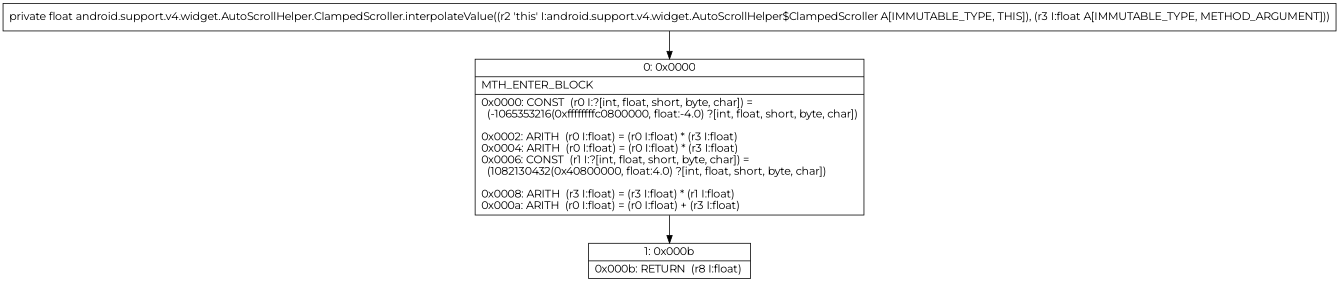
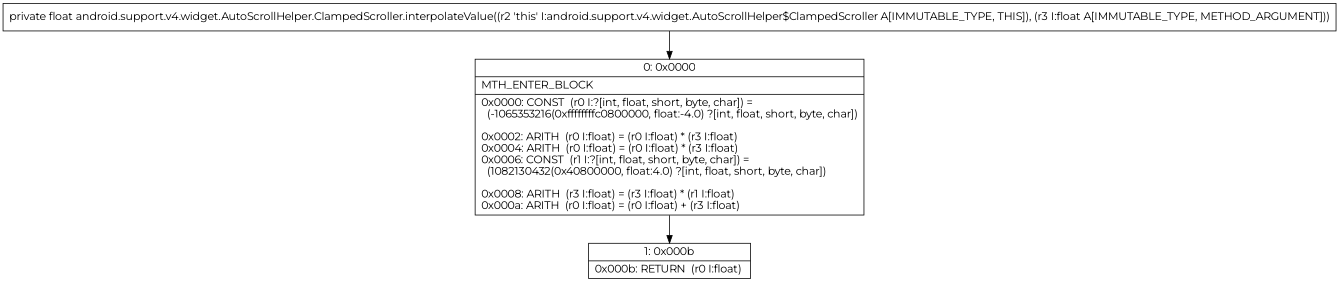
  digraph {
    fontname=Montserrat
    node [shape=record fontname=Montserrat]
    edge [fontname=Montserrat]
    n1 [label="{0\:\ 0x0000|MTH_ENTER_BLOCK\l|0x0000: CONST  (r0 I:?[int, float, short, byte, char]) = \l  (\-1065353216(0xffffffffc0800000, float:\-4.0) ?[int, float, short, byte, char])\l \l0x0002: ARITH  (r0 I:float) = (r0 I:float) * (r3 I:float) \l0x0004: ARITH  (r0 I:float) = (r0 I:float) * (r3 I:float) \l0x0006: CONST  (r1 I:?[int, float, short, byte, char]) = \l  (1082130432(0x40800000, float:4.0) ?[int, float, short, byte, char])\l \l0x0008: ARITH  (r3 I:float) = (r3 I:float) * (r1 I:float) \l0x000a: ARITH  (r0 I:float) = (r0 I:float) + (r3 I:float) \l}"]
-   n2 [label="{1\:\ 0x000b|0x000b: RETURN  (r8 I:float) \l}"]
+   n2 [label="{1\:\ 0x000b|0x000b: RETURN  (r0 I:float) \l}"]
    n3 [label="{private float android.support.v4.widget.AutoScrollHelper.ClampedScroller.interpolateValue((r2 'this' I:android.support.v4.widget.AutoScrollHelper$ClampedScroller A[IMMUTABLE_TYPE, THIS]), (r3 I:float A[IMMUTABLE_TYPE, METHOD_ARGUMENT])) }"]
    n1 -> n2
    n3 -> n1
  }
